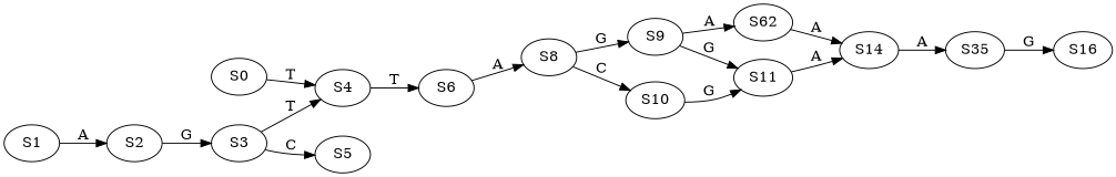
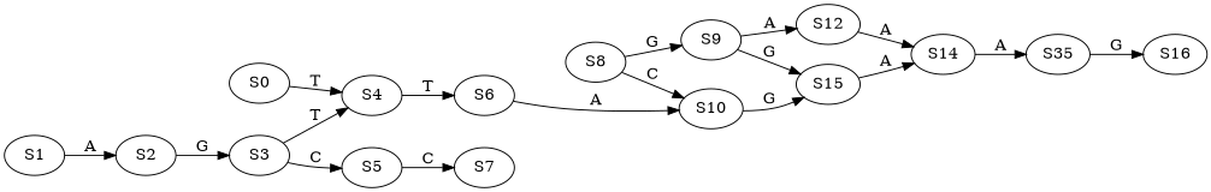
  strict digraph {
    rankdir=LR
    S0
    S4
    S1
    S2
    S3
    S5
    S6
+   S7
    S8
    S9
    S10
-   S11
-   S12 [label=S62]
+   S11 [label=S15]
+   S12
    S14
    n15 [label=S35]
    S16
    S0 -> S4 [label=T]
    S4 -> S6 [label=T]
    S1 -> S2 [label=A]
    S2 -> S3 [label=G]
    S3 -> S4 [label=T]
    S3 -> S5 [label=C]
-   S6 -> S8 [label=A]
+   S5 -> S7 [label=C]
+   S6 -> S10 [label=A]
    S8 -> S9 [label=G]
    S8 -> S10 [label=C]
    S9 -> S11 [label=G]
    S9 -> S12 [label=A]
    S10 -> S11 [label=G]
    S11 -> S14 [label=A]
    S12 -> S14 [label=A]
    S14 -> n15 [label=A]
    n15 -> S16 [label=G]
  }
